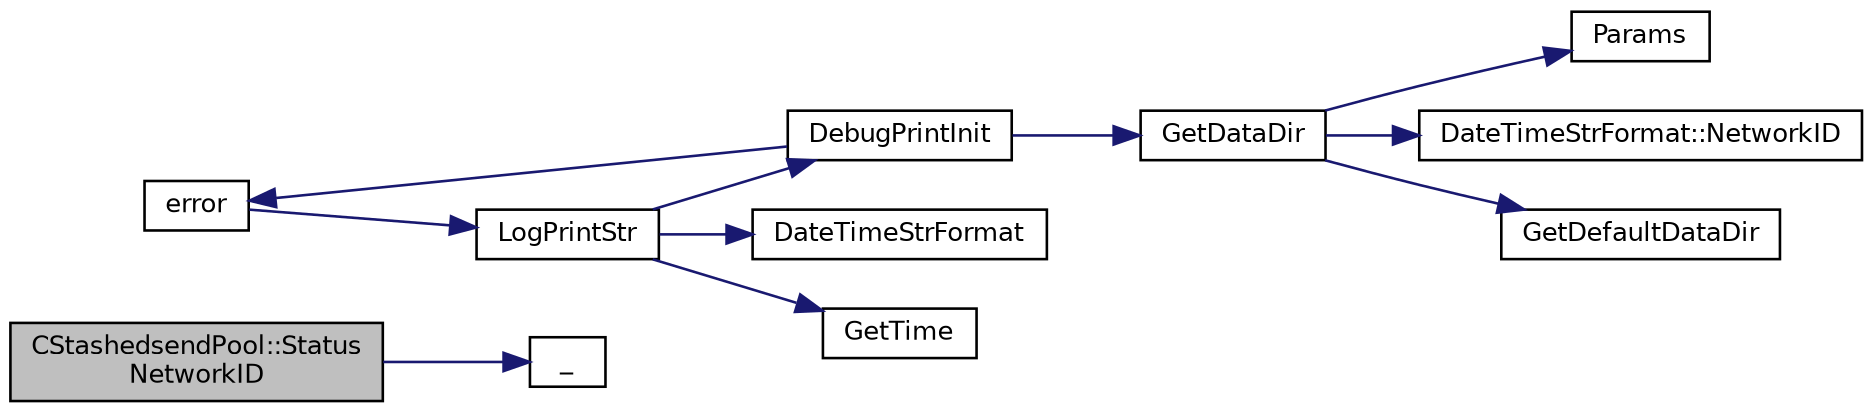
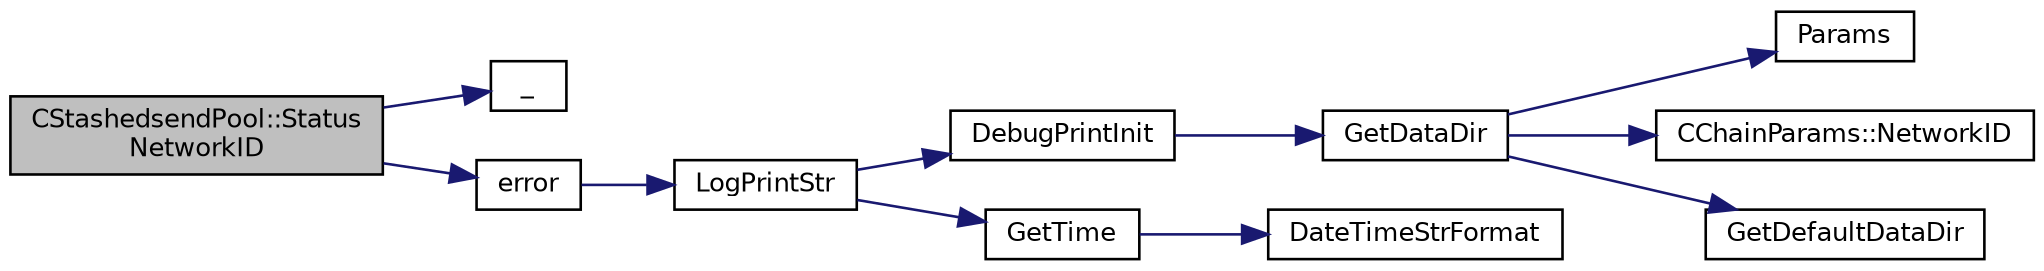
  digraph {
    rankdir=LR
    node [color=black fillcolor=white fontname=Helvetica fontsize=10 shape=record style=filled]
    edge [color=midnightblue fontname=Helvetica fontsize=10 labelfontname=Helvetica labelfontsize=10 style=solid]
    n1 [fillcolor=grey75 fontcolor=black height=0.2 label="CStashedsendPool::Status\lNetworkID" width=0.4]
    n2 [height=0.2 label=_ width=0.4]
    n3 [height=0.2 label=error width=0.4]
    n4 [height=0.2 label=LogPrintStr width=0.4]
    n5 [height=0.2 label=DebugPrintInit width=0.4]
    n6 [height=0.2 label=DateTimeStrFormat width=0.4]
    n7 [height=0.2 label=GetTime width=0.4]
    n8 [height=0.2 label=GetDataDir width=0.4]
    n9 [height=0.2 label=Params width=0.4]
-   n10 [height=0.2 label="DateTimeStrFormat::NetworkID" width=0.4]
+   n10 [height=0.2 label="CChainParams::NetworkID" width=0.4]
    n11 [height=0.2 label=GetDefaultDataDir width=0.4]
    n1 -> n2
-   n5 -> n3
+   n1 -> n3
    n3 -> n4
    n4 -> n5
-   n4 -> n6
+   n7 -> n6
    n4 -> n7
    n5 -> n8
    n8 -> n9
    n8 -> n10
    n8 -> n11
  }
